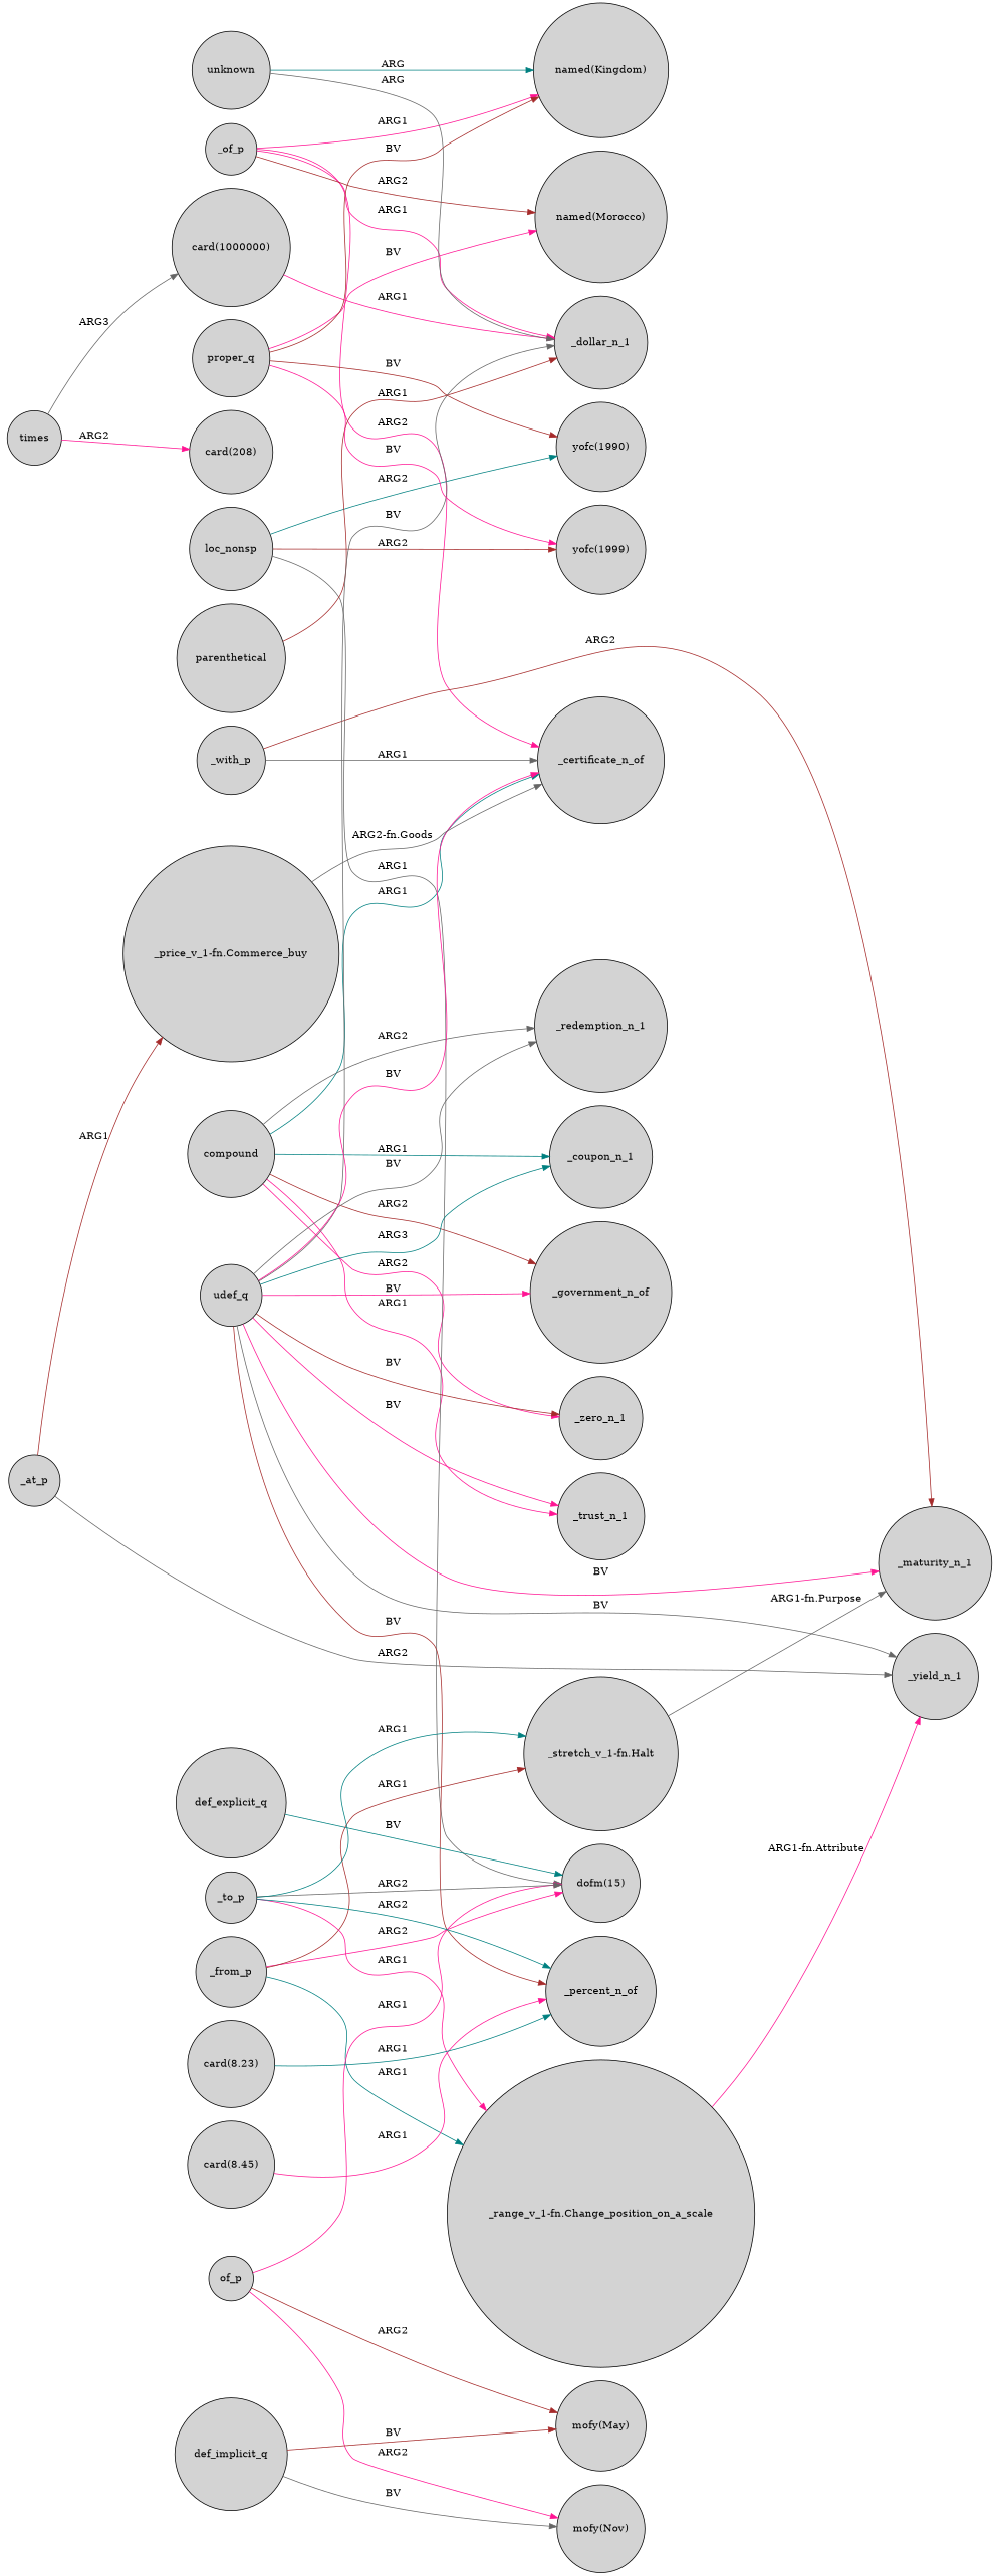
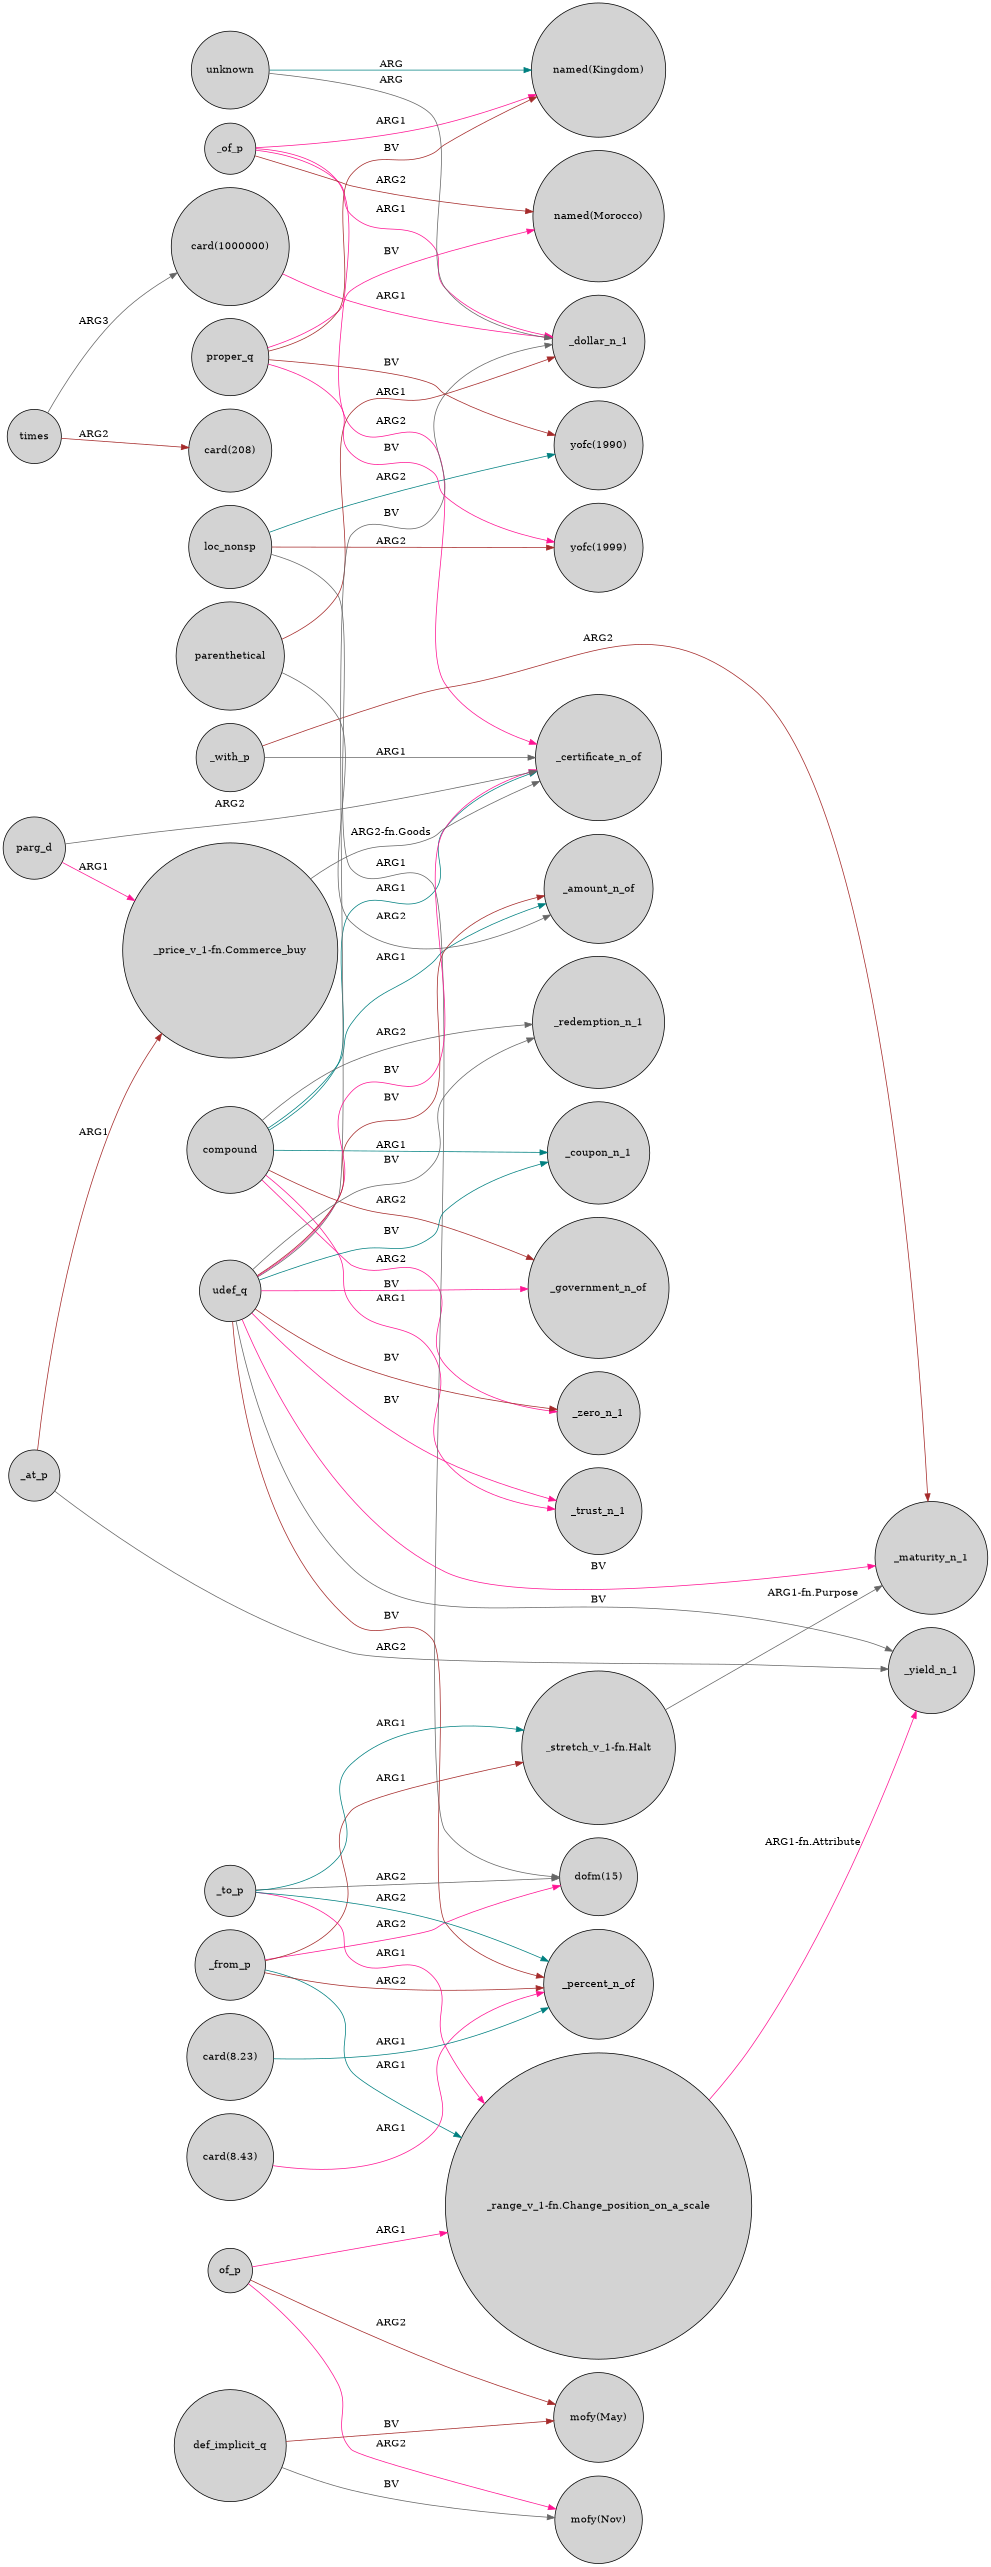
  digraph {
    rankdir=LR
    node [shape=circle style=filled]
    edge [color=deeppink]
    _of_p
    _dollar_n_1
    _certificate_n_of
    "named(Morocco)"
    "named(Kingdom)"
    compound
    _coupon_n_1
+   _amount_n_of
    _government_n_of
    _redemption_n_1
    _zero_n_1
    _trust_n_1
    _from_p
    "dofm(15)"
    "_stretch_v_1-fn.Halt"
    "_range_v_1-fn.Change_position_on_a_scale"
    _percent_n_of
    _maturity_n_1
    _yield_n_1
    _with_p
    loc_nonsp
    "yofc(1999)"
    "yofc(1990)"
    parenthetical
    udef_q
    of_p
    "mofy(Nov)"
    "mofy(May)"
    def_implicit_q
    times
    "card(1000000)"
    "card(208)"
    proper_q
    _to_p
    _at_p
    "_price_v_1-fn.Commerce_buy"
+   parg_d
    unknown
-   "card(8.43)" [label="card(8.45)"]
-   def_explicit_q
+   "card(8.43)"
    "card(8.23)"
    _of_p -> _dollar_n_1 [label=ARG1]
    _of_p -> _certificate_n_of [label=ARG2]
    _of_p -> "named(Morocco)" [color=brown label=ARG2]
    _of_p -> "named(Kingdom)" [label=ARG1]
    compound -> _certificate_n_of [color=teal label=ARG1]
    compound -> _coupon_n_1 [color=teal label=ARG1]
+   compound -> _amount_n_of [color=teal label=ARG1]
    compound -> _government_n_of [color=brown label=ARG2]
    compound -> _redemption_n_1 [color=gray40 label=ARG2]
    compound -> _zero_n_1 [label=ARG2]
    compound -> _trust_n_1 [label=ARG1]
    _from_p -> "dofm(15)" [label=ARG2]
    _from_p -> "_stretch_v_1-fn.Halt" [color=brown label=ARG1]
    _from_p -> "_range_v_1-fn.Change_position_on_a_scale" [color=teal label=ARG1]
+   _from_p -> _percent_n_of [color=brown label=ARG2]
    "_stretch_v_1-fn.Halt" -> _maturity_n_1 [color=gray40 label="ARG1-fn.Purpose"]
    "_range_v_1-fn.Change_position_on_a_scale" -> _yield_n_1 [label="ARG1-fn.Attribute"]
    _with_p -> _certificate_n_of [color=gray40 label=ARG1]
    _with_p -> _maturity_n_1 [color=brown label=ARG2]
    loc_nonsp -> "dofm(15)" [color=gray40 label=ARG1]
    loc_nonsp -> "yofc(1999)" [color=brown label=ARG2]
    loc_nonsp -> "yofc(1990)" [color=teal label=ARG2]
    parenthetical -> _dollar_n_1 [color=brown label=ARG1]
+   parenthetical -> _amount_n_of [color=gray40 label=ARG2]
    udef_q -> _dollar_n_1 [color=gray40 label=BV]
    udef_q -> _certificate_n_of [label=BV]
-   udef_q -> _coupon_n_1 [color=teal label=ARG3]
+   udef_q -> _coupon_n_1 [color=teal label=BV]
+   udef_q -> _amount_n_of [color=brown label=BV]
    udef_q -> _government_n_of [label=BV]
    udef_q -> _redemption_n_1 [color=gray40 label=BV]
    udef_q -> _zero_n_1 [color=brown label=BV]
    udef_q -> _trust_n_1 [label=BV]
    udef_q -> _percent_n_of [color=brown label=BV]
    udef_q -> _maturity_n_1 [label=BV]
    udef_q -> _yield_n_1 [color=gray40 label=BV]
-   of_p -> "dofm(15)" [label=ARG1]
+   of_p -> "_range_v_1-fn.Change_position_on_a_scale" [label=ARG1]
    of_p -> "mofy(Nov)" [label=ARG2]
    of_p -> "mofy(May)" [color=brown label=ARG2]
    def_implicit_q -> "mofy(Nov)" [color=gray40 label=BV]
    def_implicit_q -> "mofy(May)" [color=brown label=BV]
    times -> "card(1000000)" [color=gray40 label=ARG3]
-   times -> "card(208)" [label=ARG2]
+   times -> "card(208)" [color=brown label=ARG2]
    "card(1000000)" -> _dollar_n_1 [label=ARG1]
    proper_q -> "named(Morocco)" [label=BV]
    proper_q -> "named(Kingdom)" [color=brown label=BV]
    proper_q -> "yofc(1999)" [label=BV]
    proper_q -> "yofc(1990)" [color=brown label=BV]
    _to_p -> "dofm(15)" [color=gray40 label=ARG2]
    _to_p -> "_stretch_v_1-fn.Halt" [color=teal label=ARG1]
    _to_p -> "_range_v_1-fn.Change_position_on_a_scale" [label=ARG1]
    _to_p -> _percent_n_of [color=teal label=ARG2]
    _at_p -> _yield_n_1 [color=gray40 label=ARG2]
    _at_p -> "_price_v_1-fn.Commerce_buy" [color=brown label=ARG1]
    "_price_v_1-fn.Commerce_buy" -> _certificate_n_of [color=gray40 label="ARG2-fn.Goods"]
+   parg_d -> _certificate_n_of [color=gray40 label=ARG2]
+   parg_d -> "_price_v_1-fn.Commerce_buy" [label=ARG1]
    unknown -> _dollar_n_1 [color=gray40 label=ARG]
    unknown -> "named(Kingdom)" [color=teal label=ARG]
    "card(8.43)" -> _percent_n_of [label=ARG1]
-   def_explicit_q -> "dofm(15)" [color=teal label=BV]
    "card(8.23)" -> _percent_n_of [color=teal label=ARG1]
  }
